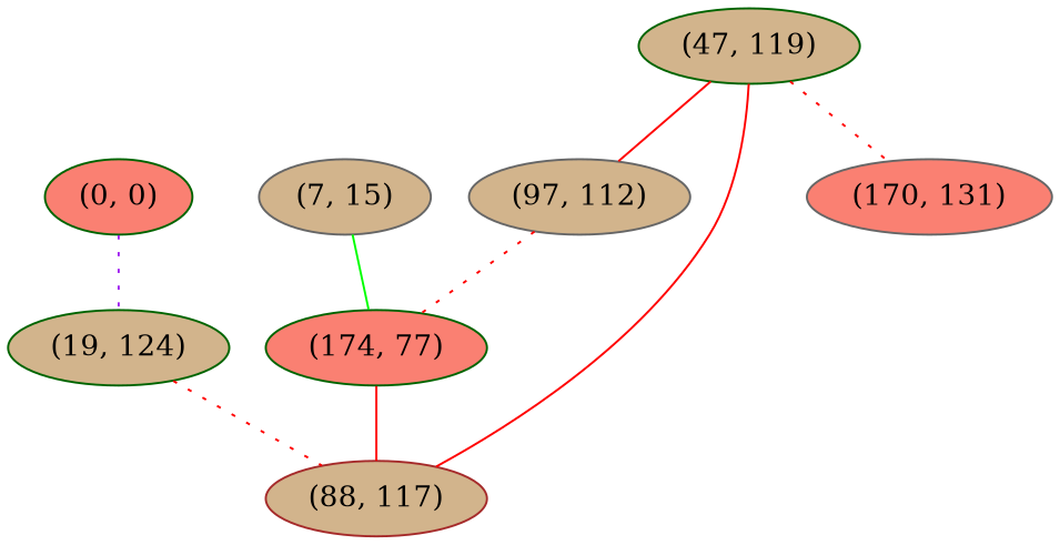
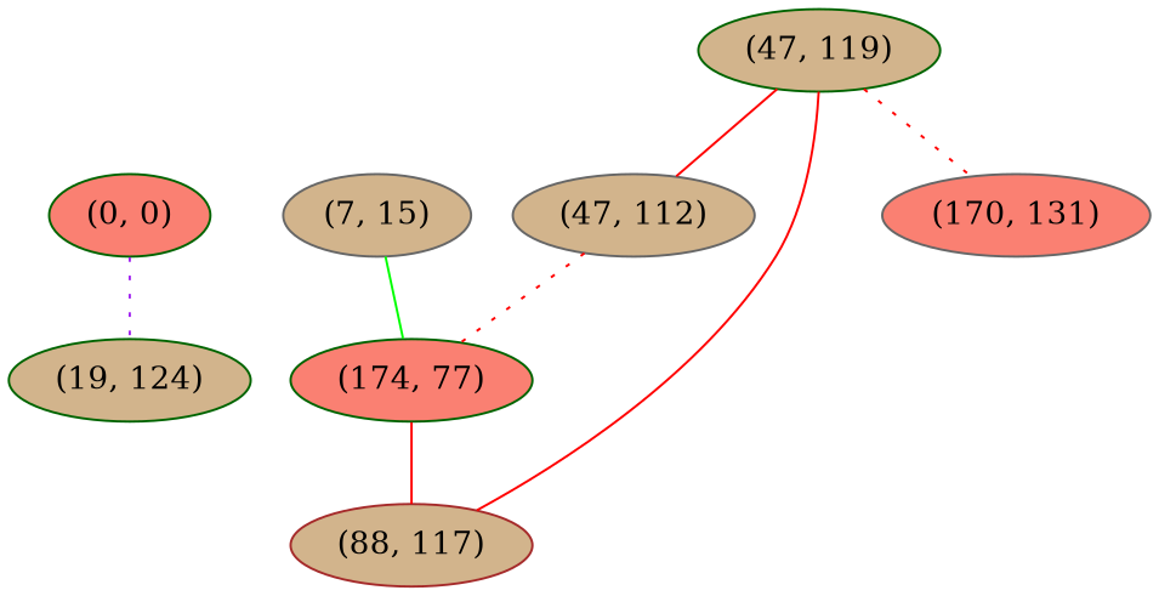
  graph {
    node [color=darkgreen fillcolor=tan style=filled]
    edge [color=red style=dotted weight=1]
    "(0, 0)" [fillcolor=salmon]
    "(19, 124)"
    "(7, 15)" [color=gray40]
    "(174, 77)" [fillcolor=salmon]
    "(88, 117)" [color=brown]
    n6 [label="(47, 119)"]
    "(170, 131)" [color=gray40 fillcolor=salmon]
-   "(97, 112)" [color=gray40]
+   "(97, 112)" [color=gray40 label="(47, 112)"]
    "(0, 0)" -- "(19, 124)" [color=purple weight=4]
-   "(19, 124)" -- "(88, 117)"
    "(7, 15)" -- "(174, 77)" [color=green style=solid weight=2]
    "(174, 77)" -- "(88, 117)" [style=solid]
    n6 -- "(88, 117)" [style=solid]
    n6 -- "(170, 131)"
    n6 -- "(97, 112)" [style=solid]
    "(97, 112)" -- "(174, 77)"
  }
